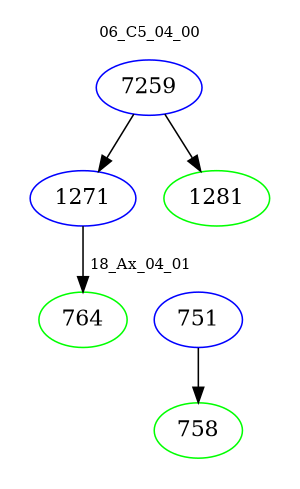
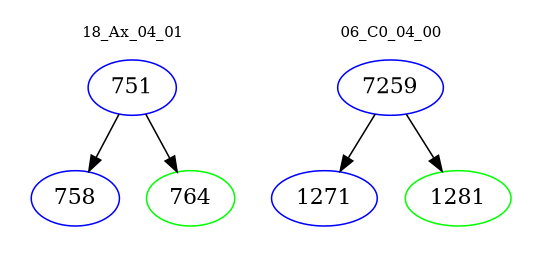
  digraph {
    fontname="DejaVu Serif"
    node [color=blue fontname="DejaVu Serif"]
    edge [color=black fontname="DejaVu Serif"]
    n1 [label=751]
-   n2 [color=green label=758]
+   n2 [label=758]
    n3 [color=green label=764]
    n4 [label=7259]
    n5 [label=1271]
    n6 [color=green label=1281]
    subgraph cluster_1 {
      color=white
      fontsize=10
      label="18_Ax_04_01"
      n1
      n2
      n3
    }
    subgraph cluster_2 {
      color=white
      fontsize=10
-     label="06_C5_04_00"
+     label="06_C0_04_00"
      n4
      n5
      n6
    }
    n1 -> n2
-   n5 -> n3
+   n1 -> n3
    n4 -> n5
    n4 -> n6
  }
